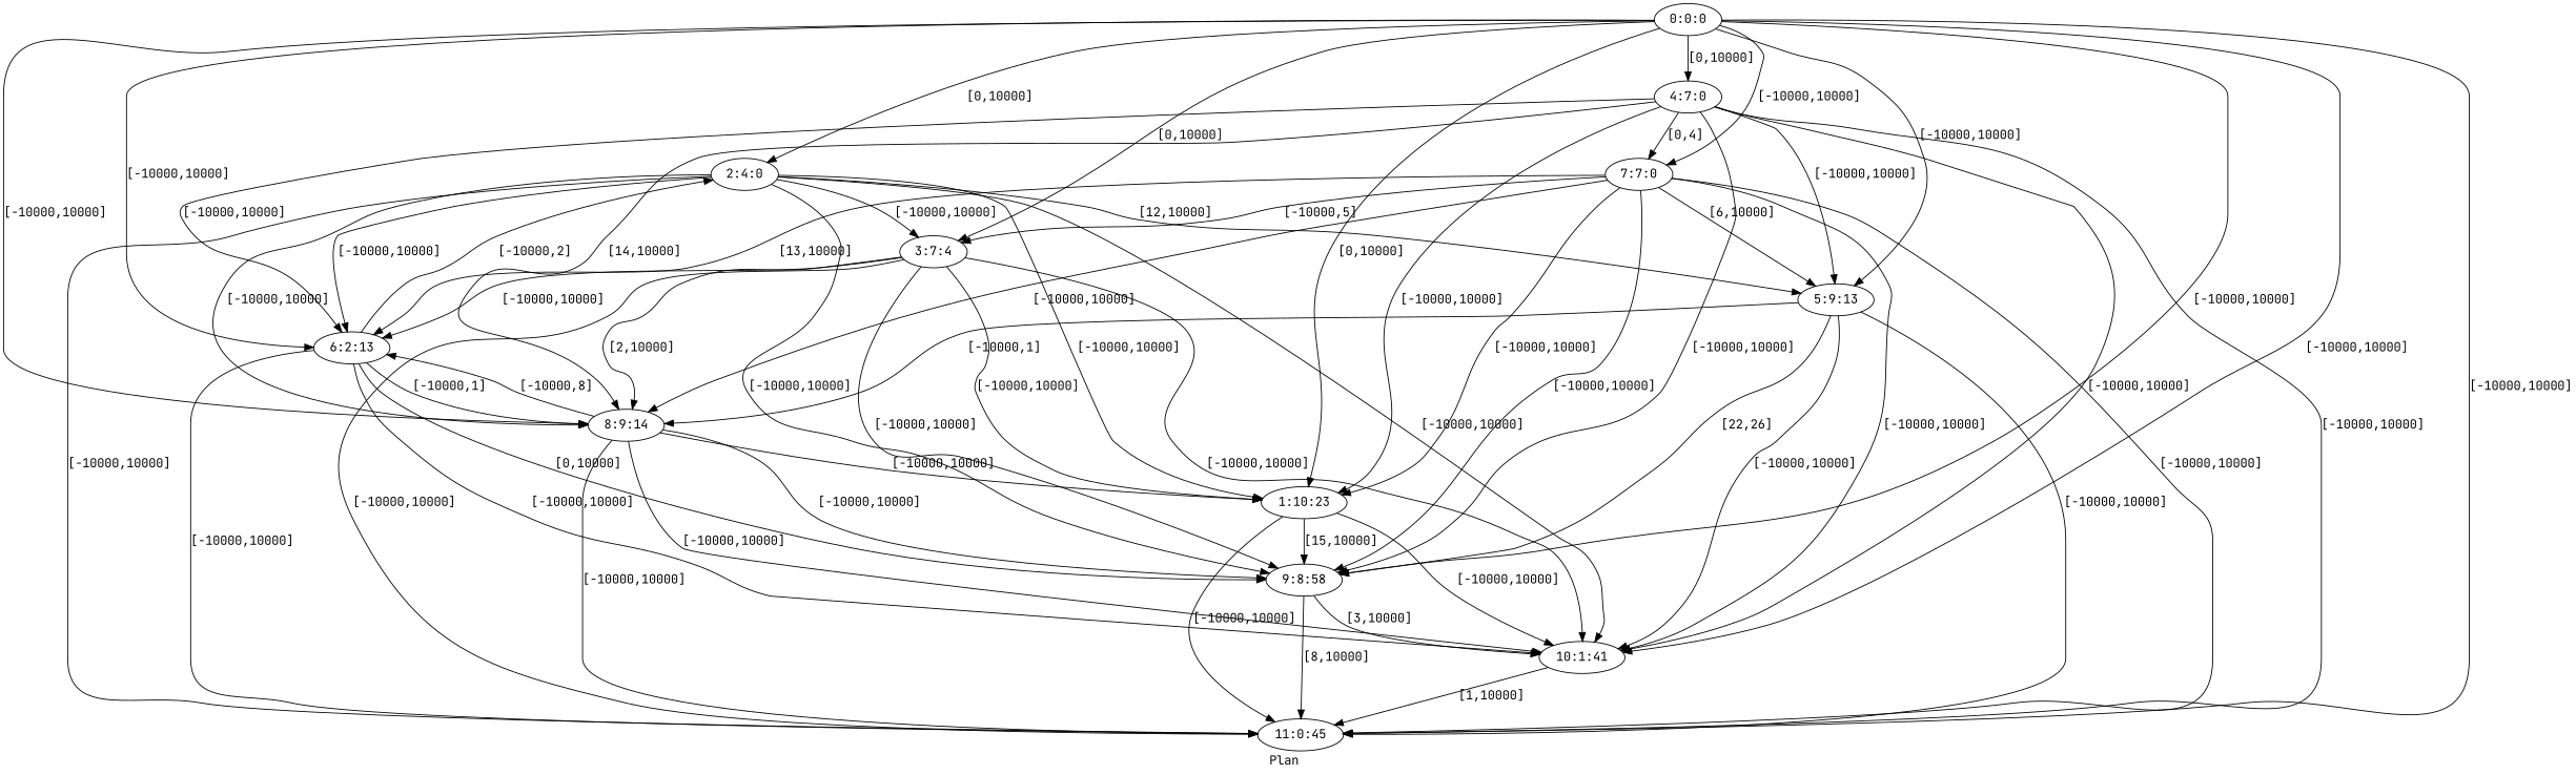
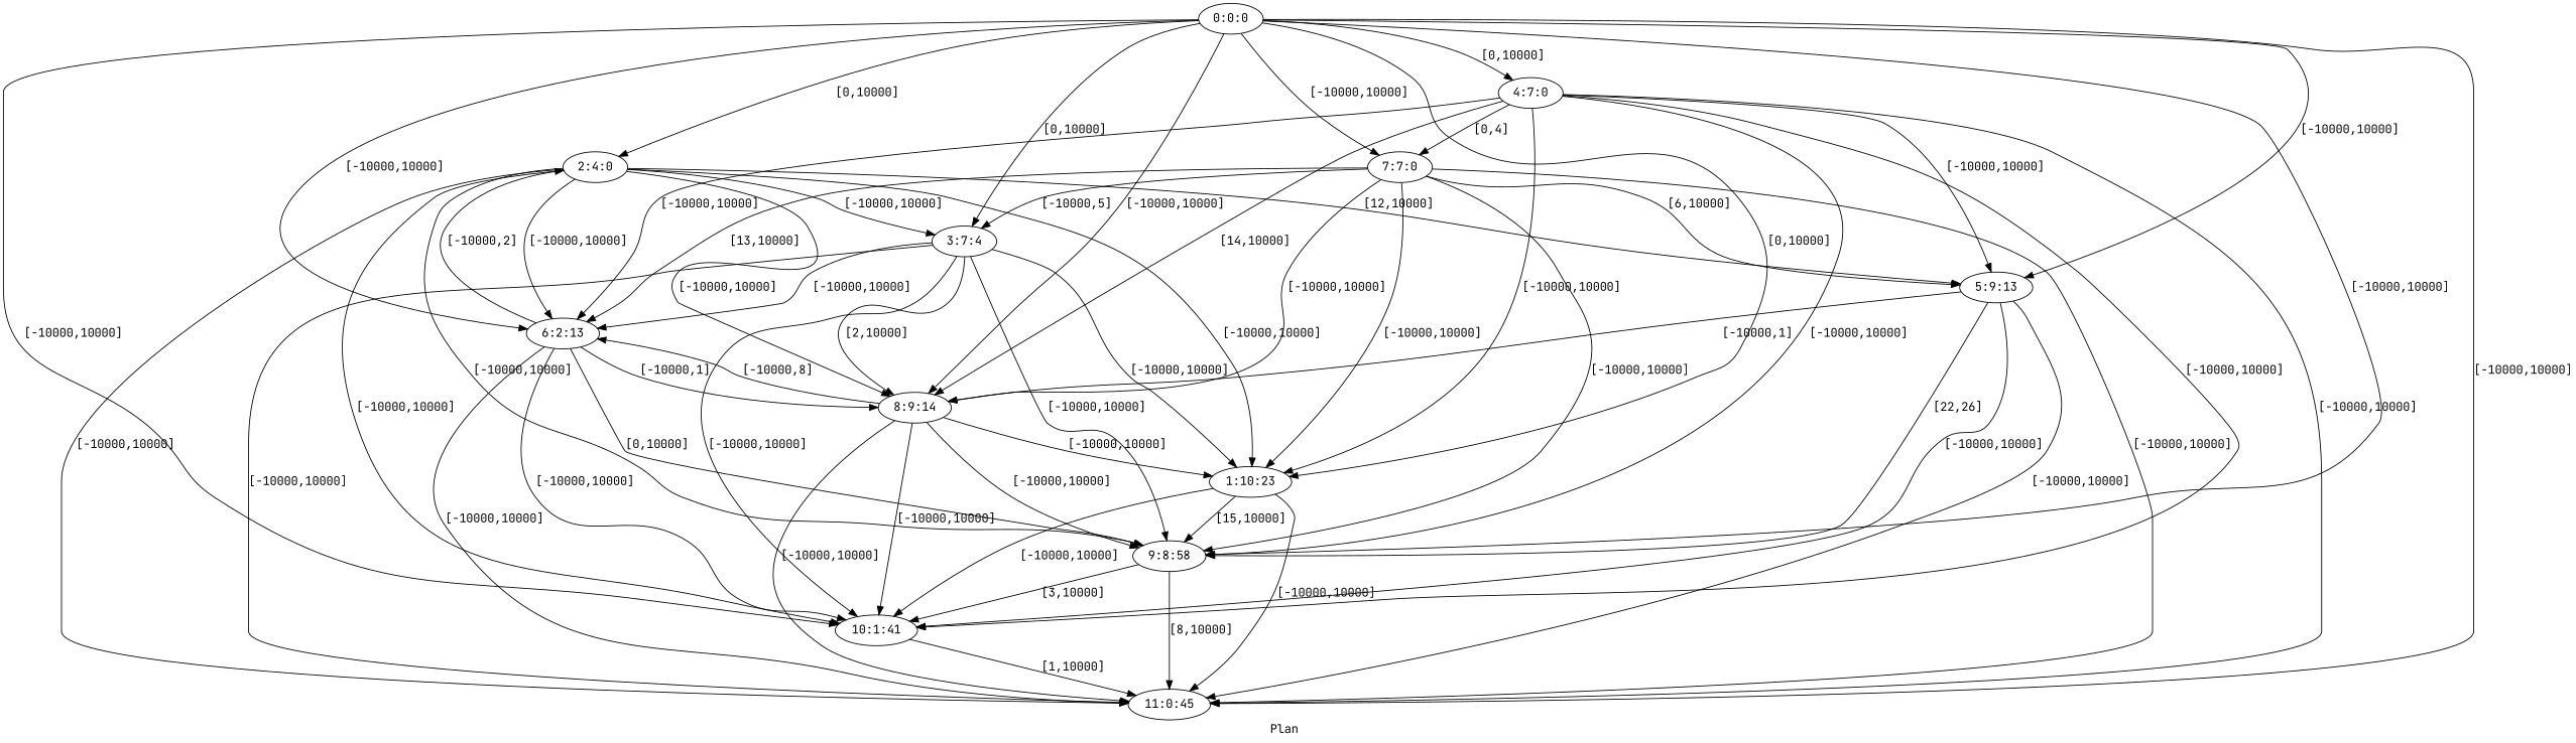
  digraph {
    fldt=0.706155
    fontname="JetBrains Mono"
    label="Plan "
    nodesep=.45
    rankdir=TB
    node [fontname="JetBrains Mono"]
    edge [fontname="JetBrains Mono"]
    "0:0:0"
    "1:10:23"
    "2:4:0"
    "3:7:4"
    "4:7:0"
    "5:9:13"
    "6:2:13"
    "7:7:0"
    "8:9:14"
    n10 [label="9:8:58"]
    "10:1:41"
    n12 [label="11:0:45"]
    "0:0:0" -> "1:10:23" [label="[0,10000]"]
    "0:0:0" -> "2:4:0" [label="[0,10000]"]
    "0:0:0" -> "3:7:4" [label="[0,10000]"]
    "0:0:0" -> "4:7:0" [label="[0,10000]"]
    "0:0:0" -> "5:9:13" [label="[-10000,10000]"]
    "0:0:0" -> "6:2:13" [label="[-10000,10000]"]
    "0:0:0" -> "7:7:0" [label="[-10000,10000]"]
    "0:0:0" -> "8:9:14" [label="[-10000,10000]"]
    "0:0:0" -> n10 [label="[-10000,10000]"]
    "0:0:0" -> "10:1:41" [label="[-10000,10000]"]
    "0:0:0" -> n12 [label="[-10000,10000]"]
    "1:10:23" -> n10 [label="[15,10000]"]
    "1:10:23" -> "10:1:41" [label="[-10000,10000]"]
    "1:10:23" -> n12 [label="[-10000,10000]"]
    "2:4:0" -> "1:10:23" [label="[-10000,10000]"]
    "2:4:0" -> "3:7:4" [label="[-10000,10000]"]
    "2:4:0" -> "5:9:13" [label="[12,10000]"]
    "2:4:0" -> "6:2:13" [label="[-10000,10000]"]
    "2:4:0" -> "8:9:14" [label="[-10000,10000]"]
    "2:4:0" -> n10 [label="[-10000,10000]"]
    "2:4:0" -> "10:1:41" [label="[-10000,10000]"]
    "2:4:0" -> n12 [label="[-10000,10000]"]
    "3:7:4" -> "1:10:23" [label="[-10000,10000]"]
    "3:7:4" -> "6:2:13" [label="[-10000,10000]"]
    "3:7:4" -> "8:9:14" [label="[2,10000]"]
    "3:7:4" -> n10 [label="[-10000,10000]"]
    "3:7:4" -> "10:1:41" [label="[-10000,10000]"]
    "3:7:4" -> n12 [label="[-10000,10000]"]
    "4:7:0" -> "1:10:23" [label="[-10000,10000]"]
    "4:7:0" -> "5:9:13" [label="[-10000,10000]"]
    "4:7:0" -> "6:2:13" [label="[-10000,10000]"]
    "4:7:0" -> "7:7:0" [label="[0,4]"]
    "4:7:0" -> "8:9:14" [label="[14,10000]"]
    "4:7:0" -> n10 [label="[-10000,10000]"]
    "4:7:0" -> "10:1:41" [label="[-10000,10000]"]
    "4:7:0" -> n12 [label="[-10000,10000]"]
    "5:9:13" -> "8:9:14" [label="[-10000,1]"]
    "5:9:13" -> n10 [label="[22,26]"]
    "5:9:13" -> "10:1:41" [label="[-10000,10000]"]
    "5:9:13" -> n12 [label="[-10000,10000]"]
    "6:2:13" -> "2:4:0" [label="[-10000,2]"]
    "6:2:13" -> "8:9:14" [label="[-10000,1]"]
    "6:2:13" -> n10 [label="[0,10000]"]
    "6:2:13" -> "10:1:41" [label="[-10000,10000]"]
    "6:2:13" -> n12 [label="[-10000,10000]"]
    "7:7:0" -> "1:10:23" [label="[-10000,10000]"]
    "7:7:0" -> "3:7:4" [label="[-10000,5]"]
    "7:7:0" -> "5:9:13" [label="[6,10000]"]
    "7:7:0" -> "6:2:13" [label="[13,10000]"]
    "7:7:0" -> "8:9:14" [label="[-10000,10000]"]
    "7:7:0" -> n10 [label="[-10000,10000]"]
-   "7:7:0" -> "10:1:41" [label="[-10000,10000]"]
    "7:7:0" -> n12 [label="[-10000,10000]"]
    "8:9:14" -> "1:10:23" [label="[-10000,10000]"]
    "8:9:14" -> "6:2:13" [label="[-10000,8]"]
    "8:9:14" -> n10 [label="[-10000,10000]"]
    "8:9:14" -> "10:1:41" [label="[-10000,10000]"]
    "8:9:14" -> n12 [label="[-10000,10000]"]
    n10 -> "10:1:41" [label="[3,10000]"]
    n10 -> n12 [label="[8,10000]"]
    "10:1:41" -> n12 [label="[1,10000]"]
  }
